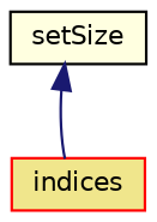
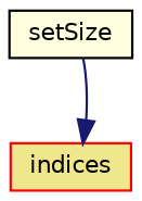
  digraph {
    rankdir=TB
    node [fontname=Helvetica fontsize=10 shape=record style=filled]
    n1 [color=black fillcolor=lightyellow fontcolor=black height=0.2 label=setSize width=0.4]
    n2 [color=red height=0.2 label=indices width=0.4 fillcolor=khaki]
-   n1 -> n2 [color=midnightblue dir=back fontname=Helvetica fontsize=10 labelfontname=Helvetica labelfontsize=10 style=solid]
+   n2 -> n1 [color=midnightblue dir=back fontname=Helvetica fontsize=10 labelfontname=Helvetica labelfontsize=10 style=solid]
  }
